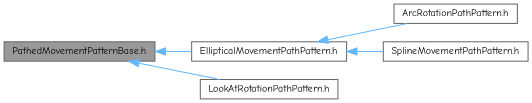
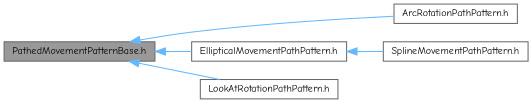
  digraph {
    fontname="Comic Neue"
    rankdir=LR
    node [color=grey40 fillcolor=white fontname="Comic Neue" fontsize=10 shape=box style=filled]
    edge [color=steelblue1 dir=back fontname="Comic Neue" fontsize=10 labelfontname=Helvetica labelfontsize=10 style=solid]
    n1 [color=gray40 fillcolor=grey60 fontcolor=black height=0.2 label="PathedMovementPatternBase.h" width=0.4]
    n2 [height=0.2 label="ArcRotationPathPattern.h" width=0.4]
    n3 [height=0.2 label="EllipticalMovementPathPattern.h" width=0.4]
    n4 [height=0.2 label="LookAtRotationPathPattern.h" width=0.4]
    n5 [height=0.2 label="SplineMovementPathPattern.h" width=0.4]
-   n3 -> n2
+   n1 -> n2
    n1 -> n3
    n1 -> n4
    n3 -> n5
  }
